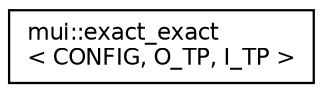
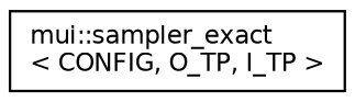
  digraph {
    rankdir=LR
-   n1 [color=black fillcolor=white fontname=Helvetica fontsize=10 height=0.2 label="mui::exact_exact\l\< CONFIG, O_TP, I_TP \>" shape=record style=filled width=0.4]
+   n1 [color=black fillcolor=white fontname=Helvetica fontsize=10 height=0.2 label="mui::sampler_exact\l\< CONFIG, O_TP, I_TP \>" shape=record style=filled width=0.4]
  }
